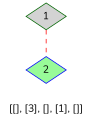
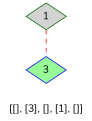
  digraph {
    label="[[], [3], [], [1], []]"
    fontname=Nunito
    node [style=filled shape=diamond fontname=Nunito]
    1 [fillcolor=lightgrey color=darkgreen]
-   3 [fillcolor=palegreen color=blue label=2]
+   3 [fillcolor=palegreen color=blue]
    1 -> 3 [color=red dir=none style=dashed fontname=Nunito]
  }
